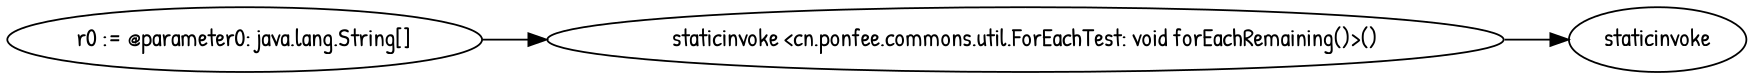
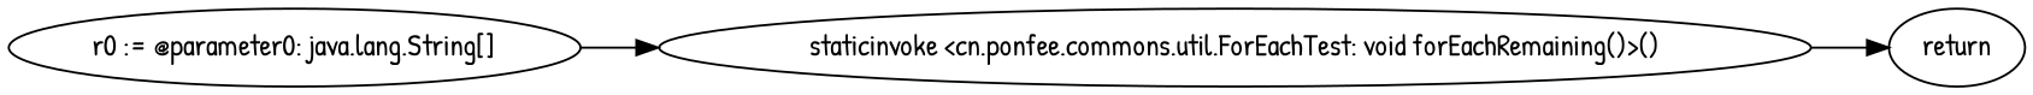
  digraph {
    rankdir=LR
    fontname="Patrick Hand"
    node [fontname="Patrick Hand"]
    edge [fontname="Patrick Hand"]
    "r0 := @parameter0: java.lang.String[]"
    "staticinvoke <cn.ponfee.commons.util.ForEachTest: void forEachRemaining()>()"
-   return [label=staticinvoke]
+   return
    "r0 := @parameter0: java.lang.String[]" -> "staticinvoke <cn.ponfee.commons.util.ForEachTest: void forEachRemaining()>()"
    "staticinvoke <cn.ponfee.commons.util.ForEachTest: void forEachRemaining()>()" -> return
  }
